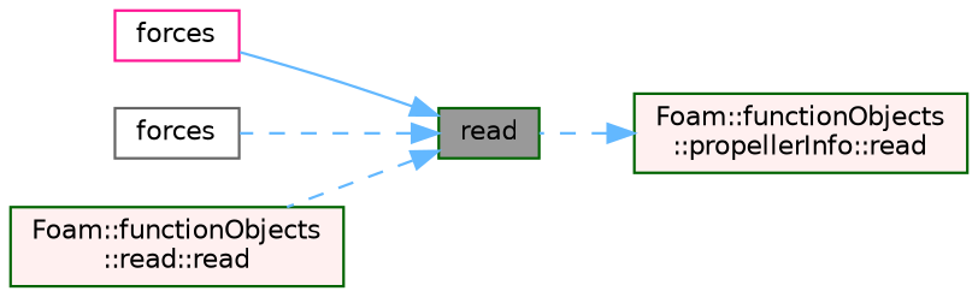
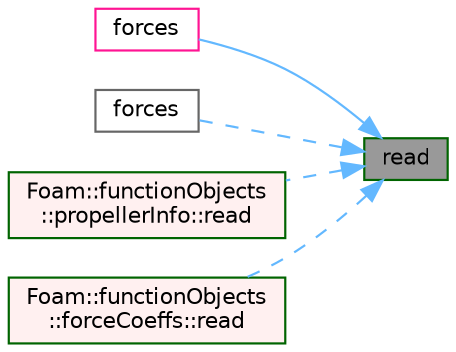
  digraph {
    rankdir=RL
    node [color=darkgreen fillcolor=white fontname=Helvetica fontsize=10 shape=box style=filled]
    edge [color=steelblue1 dir=back fontname=Helvetica fontsize=10 labelfontname=Helvetica labelfontsize=10 style=dashed]
    n1 [fillcolor=grey60 fontcolor=black height=0.2 label=read width=0.4]
    n2 [color=deeppink height=0.2 label=forces width=0.4]
    n3 [color=gray40 height=0.2 label=forces width=0.4]
    n4 [fillcolor="#FFF0F0" height=0.2 label="Foam::functionObjects\l::propellerInfo::read" width=0.4]
-   n5 [fillcolor="#FFF0F0" height=0.2 label="Foam::functionObjects\l::read::read" width=0.4]
+   n5 [fillcolor="#FFF0F0" height=0.2 label="Foam::functionObjects\l::forceCoeffs::read" width=0.4]
    n1 -> n2 [style=solid]
    n1 -> n3
-   n4 -> n1
+   n1 -> n4
    n1 -> n5
  }
